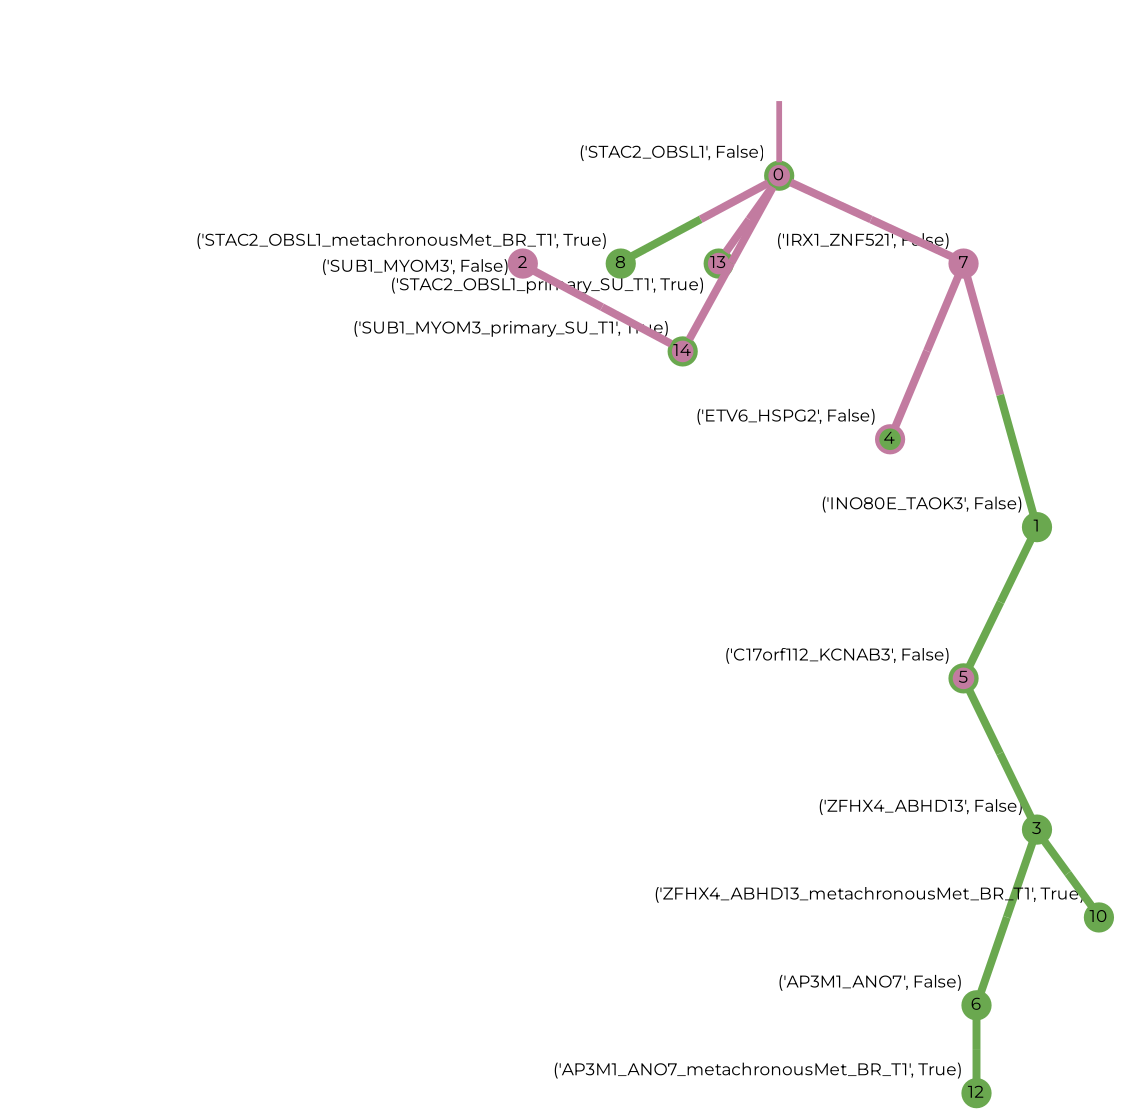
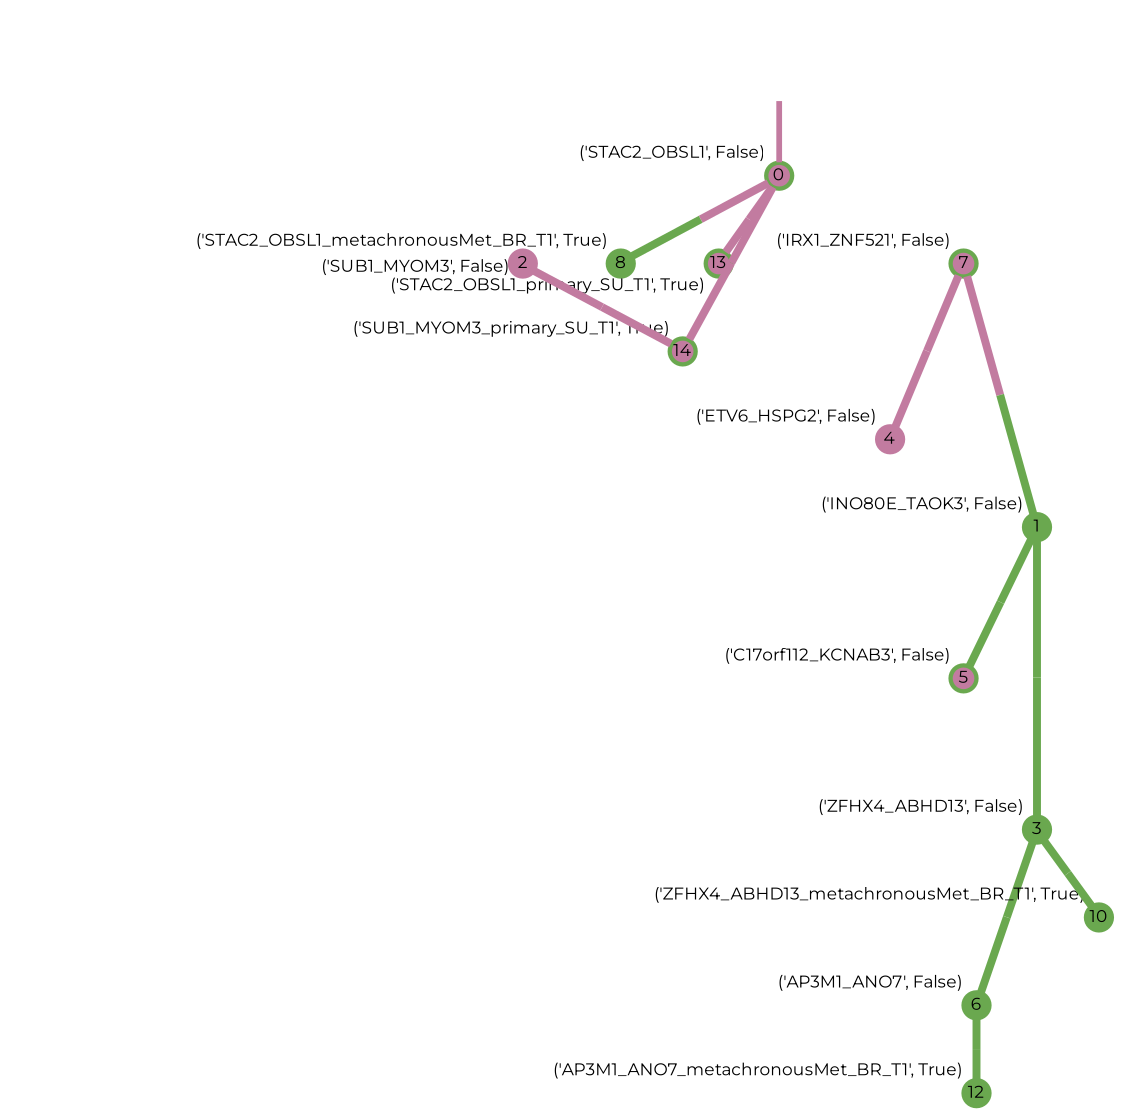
  strict digraph {
    fontname=Montserrat
    forcelabels=true
    nodesep=0.7
    rankdir=TB
    ranksep=0.6
    splines=false
    node [color="#6aa84fff" fillcolor="#c27ba0ff" fixedsize=true fontname=Montserrat fontsize="12pt" penwidth=3 shape=circle style=filled xlabel="('STAC2_OBSL1', False)"]
    edge [arrowsize=0 color="#c27ba0ff;0.5:#c27ba0ff" fontname=Montserrat minlen=1.4285714626312256 penwidth=5.5 style=solid]
    0 [height=0.25]
-   7 [color="#c27ba0ff" height=0.25 xlabel="('IRX1_ZNF521', False)"]
+   7 [height=0.25 xlabel="('IRX1_ZNF521', False)"]
    8 [fillcolor="#6aa84fff" height=0.25 xlabel="('STAC2_OBSL1_metachronousMet_BR_T1', True)"]
    13 [height=0.25 xlabel="('STAC2_OBSL1_primary_SU_T1', True)"]
    14 [height=0.25 xlabel="('SUB1_MYOM3_primary_SU_T1', True)"]
    2 [color="#c27ba0ff" height=0.25 xlabel="('SUB1_MYOM3', False)"]
    1 [fillcolor="#6aa84fff" height=0.25 xlabel="('INO80E_TAOK3', False)"]
-   4 [color="#c27ba0ff" fillcolor="#6aa84fff" height=0.25 xlabel="('ETV6_HSPG2', False)"]
+   4 [color="#c27ba0ff" height=0.25 xlabel="('ETV6_HSPG2', False)"]
    5 [height=0.25 xlabel="('C17orf112_KCNAB3', False)"]
    3 [fillcolor="#6aa84fff" height=0.25 xlabel="('ZFHX4_ABHD13', False)"]
    6 [fillcolor="#6aa84fff" height=0.25 xlabel="('AP3M1_ANO7', False)"]
    10 [fillcolor="#6aa84fff" height=0.25 xlabel="('ZFHX4_ABHD13_metachronousMet_BR_T1', True)"]
    12 [fillcolor="#6aa84fff" height=0.25 xlabel="('AP3M1_ANO7_metachronousMet_BR_T1', True)"]
    normal [style=invis color="" fillcolor="" fixedsize="" fontsize="" shape=""]
-   0 -> 7 [minlen=1.8571429252624512]
    0 -> 8 [color="#c27ba0ff;0.5:#6aa84fff"]
    0 -> 13
    0 -> 14 [minlen=2.5714285373687744]
    7 -> 1 [color="#c27ba0ff;0.5:#6aa84fff" minlen=3.0]
    7 -> 4 [minlen=2.142857074737549]
    2 -> 14
    1 -> 5 [color="#6aa84fff;0.5:#6aa84fff" minlen=2.0]
-   5 -> 3 [color="#6aa84fff;0.5:#6aa84fff" minlen=2.142857074737549]
+   1 -> 3 [color="#6aa84fff;0.5:#6aa84fff" minlen=2.142857074737549]
    3 -> 6 [color="#6aa84fff;0.5:#6aa84fff" minlen=2.0]
    3 -> 10 [color="#6aa84fff;0.5:#6aa84fff"]
    6 -> 12 [color="#6aa84fff;0.5:#6aa84fff"]
    normal -> 0 [color="#c27ba0ff" penwidth=4 minlen=""]
  }
